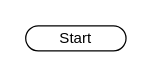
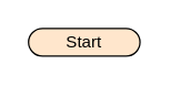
  <mxCell id="0" />
  <mxCell id="1" parent="0" />
- <mxCell id="2" value="Start" style="rounded=1;whiteSpace=wrap;html=1;arcSize=50;" vertex="1" parent="1"><mxGeometry x="20" y="20" width="80" height="20" as="geometry" /></mxCell>
+ <mxCell id="2" value="Start" style="rounded=1;whiteSpace=wrap;html=1;arcSize=50;fillColor=#ffe6cc;" vertex="1" parent="1"><mxGeometry x="20" y="20" width="80" height="20" as="geometry" /></mxCell>
